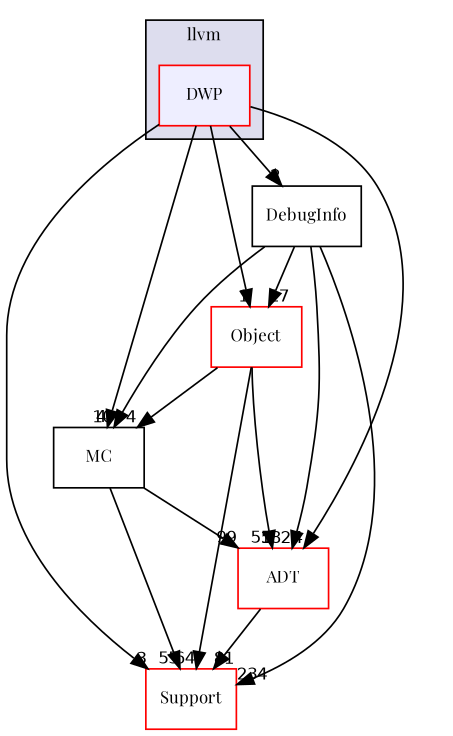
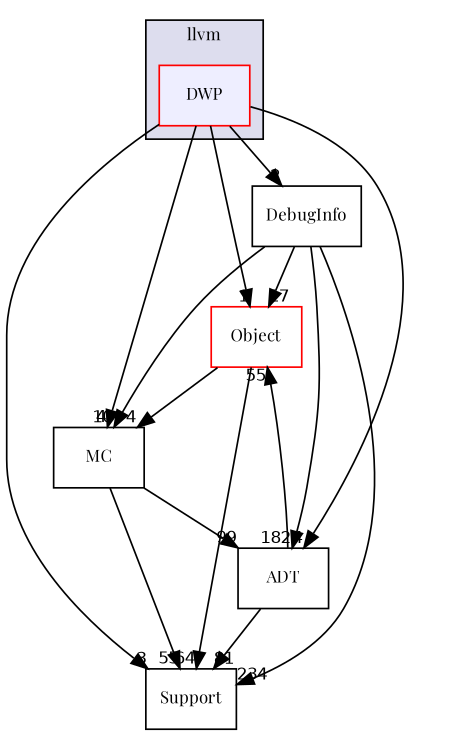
  digraph {
    compound=true
    fontname="Playfair Display"
    node [color=red fontname="Playfair Display" fontsize=10 shape=box]
    edge [fontname="Playfair Display" headlabel=4 labeldistance=1.5 labelfontname=Helvetica labelfontsize=10]
    n1 [fillcolor="#eeeeff" label=DWP pencolor=black style=filled]
    n2 [label=Object]
    n3 [color=black label=MC]
-   n4 [label=Support]
-   n5 [label=ADT]
+   n4 [color=black label=Support]
+   n5 [label=ADT color=""]
    n6 [color=black label=DebugInfo]
    subgraph cluster_1 {
      bgcolor="#ddddee"
      fontsize=10
      label=llvm
      pencolor=black
      n1
    }
    n1 -> n2 [headlabel=1]
    n1 -> n3
    n1 -> n4 [headlabel=3]
    n1 -> n5
    n1 -> n6 [headlabel=2]
    n2 -> n3
    n2 -> n4 [headlabel=64]
-   n2 -> n5 [headlabel=55]
+   n5 -> n2 [headlabel=55]
    n3 -> n4 [headlabel=55]
    n3 -> n5 [headlabel=99]
    n5 -> n4 [headlabel=81]
    n6 -> n2 [headlabel=17]
    n6 -> n3 [headlabel=10]
    n6 -> n4 [headlabel=234]
    n6 -> n5 [headlabel=182]
  }
